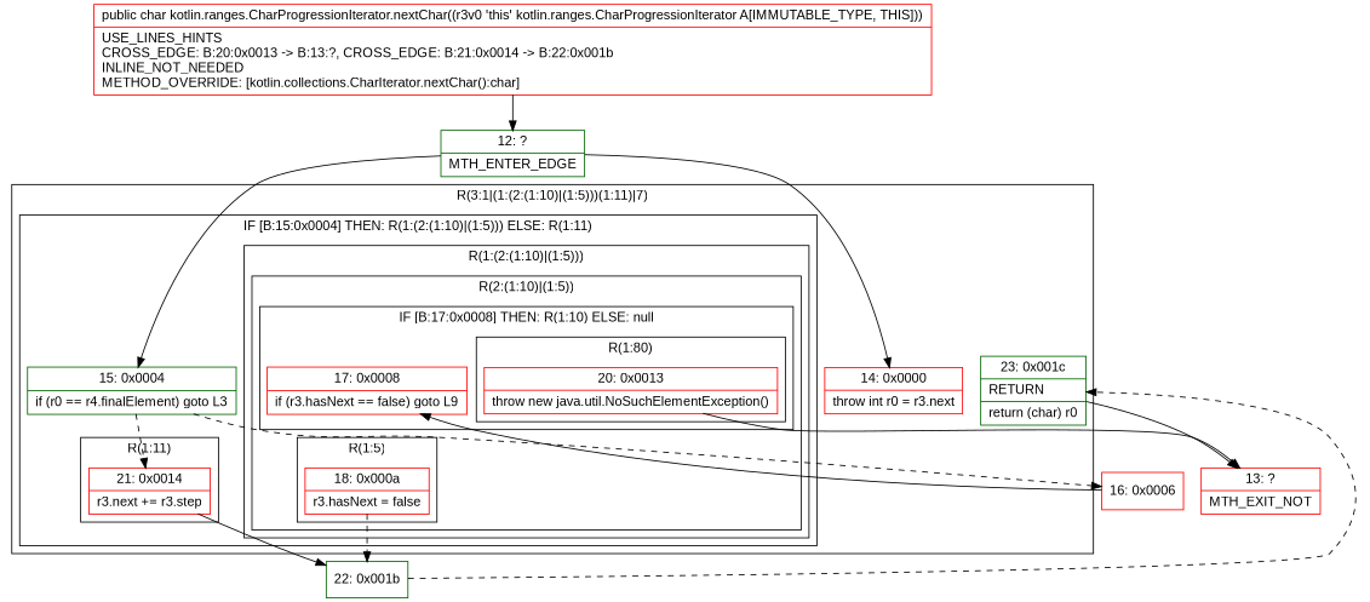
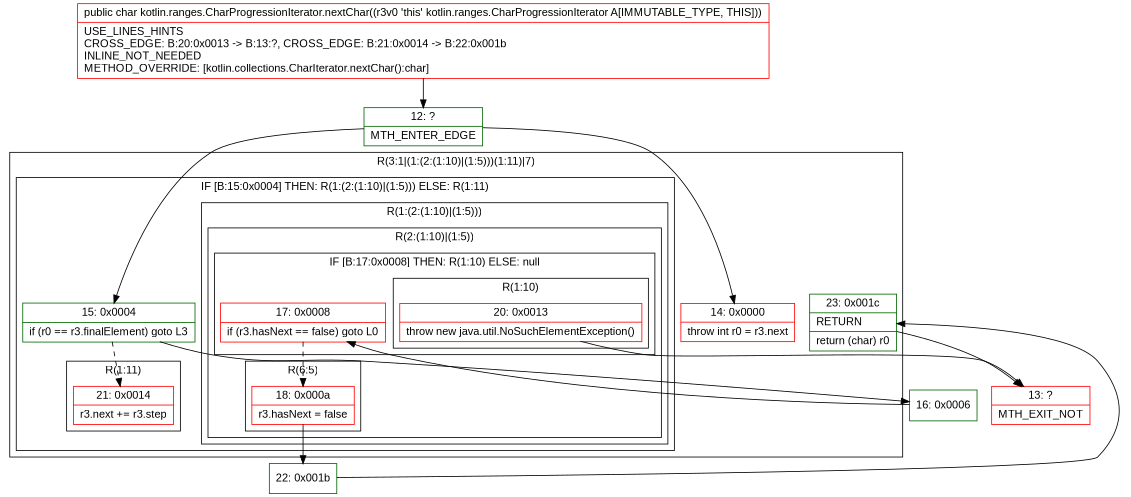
  digraph {
    fontname="Liberation Sans"
    node [color=red fontname="Liberation Sans" shape=record]
    edge [fontname="Liberation Sans"]
    n1 [label="{20\:\ 0x0013|throw new java.util.NoSuchElementException()\l}"]
-   n2 [label="{17\:\ 0x0008|if (r3.hasNext == false) goto L9\l}"]
+   n2 [label="{17\:\ 0x0008|if (r3.hasNext == false) goto L0\l}"]
    n3 [label="{18\:\ 0x000a|r3.hasNext = false\l}"]
    n4 [label="{21\:\ 0x0014|r3.next += r3.step\l}"]
-   n5 [color=darkgreen label="{15\:\ 0x0004|if (r0 == r4.finalElement) goto L3\l}"]
+   n5 [color=darkgreen label="{15\:\ 0x0004|if (r0 == r3.finalElement) goto L3\l}"]
    n6 [label="{14\:\ 0x0000|throw int r0 = r3.next\l}"]
    n7 [color=darkgreen label="{23\:\ 0x001c|RETURN\l|return (char) r0\l}"]
    n8 [label="{13\:\ ?|MTH_EXIT_NOT\l}"]
    n9 [color=darkgreen label="{22\:\ 0x001b}"]
-   n10 [label="{16\:\ 0x0006}"]
+   n10 [color=darkgreen label="{16\:\ 0x0006}"]
    n11 [color=darkgreen label="{12\:\ ?|MTH_ENTER_EDGE\l}"]
    n12 [label="{public char kotlin.ranges.CharProgressionIterator.nextChar((r3v0 'this' kotlin.ranges.CharProgressionIterator A[IMMUTABLE_TYPE, THIS]))  | USE_LINES_HINTS\lCROSS_EDGE: B:20:0x0013 \-\> B:13:?, CROSS_EDGE: B:21:0x0014 \-\> B:22:0x001b\lINLINE_NOT_NEEDED\lMETHOD_OVERRIDE: [kotlin.collections.CharIterator.nextChar():char]\l}"]
    subgraph cluster_1 {
      label="R(3:1|(1:(2:(1:10)|(1:5)))(1:11)|7)"
      n6
      n7
      subgraph cluster_2 {
        label="IF [B:15:0x0004] THEN: R(1:(2:(1:10)|(1:5))) ELSE: R(1:11)"
        n5
        subgraph cluster_3 {
          label="R(1:(2:(1:10)|(1:5)))"
          subgraph cluster_4 {
            label="R(2:(1:10)|(1:5))"
            subgraph cluster_5 {
              label="IF [B:17:0x0008] THEN: R(1:10) ELSE: null"
              n2
              subgraph cluster_6 {
-               label="R(1:80)"
+               label="R(1:10)"
                n1
              }
            }
            subgraph cluster_7 {
-             label="R(1:5)"
+             label="R(6:5)"
              n3
            }
          }
        }
        subgraph cluster_8 {
          label="R(1:11)"
          n4
        }
      }
    }
    n1 -> n8
-   n3 -> n9 [style=dashed]
-   n4 -> n9
+   n2 -> n3 [style=dashed]
+   n3 -> n9
    n5 -> n4 [style=dashed]
-   n5 -> n10 [style=dashed]
+   n5 -> n10
    n7 -> n8
-   n9 -> n7 [style=dashed]
+   n9 -> n7
    n10 -> n2
    n11 -> n5
    n11 -> n6
    n12 -> n11
  }
